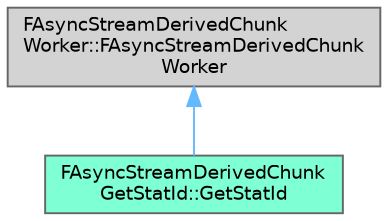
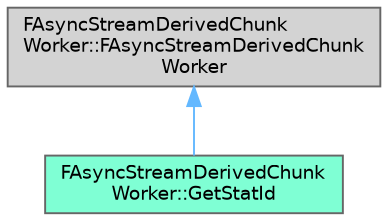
  digraph {
    rankdir=TB
    node [fontname=Helvetica fontsize=10 shape=box style=filled]
    n1 [color=gray40 fillcolor=lightgrey fontcolor=black height=0.2 label="FAsyncStreamDerivedChunk\lWorker::FAsyncStreamDerivedChunk\lWorker" width=0.4]
-   n2 [color=grey40 fillcolor=aquamarine height=0.2 label="FAsyncStreamDerivedChunk\lGetStatId::GetStatId" width=0.4]
+   n2 [color=grey40 fillcolor=aquamarine height=0.2 label="FAsyncStreamDerivedChunk\lWorker::GetStatId" width=0.4]
    n1 -> n2 [color=steelblue1 dir=back fontname=Helvetica fontsize=10 labelfontname=Helvetica labelfontsize=10 style=solid]
  }
